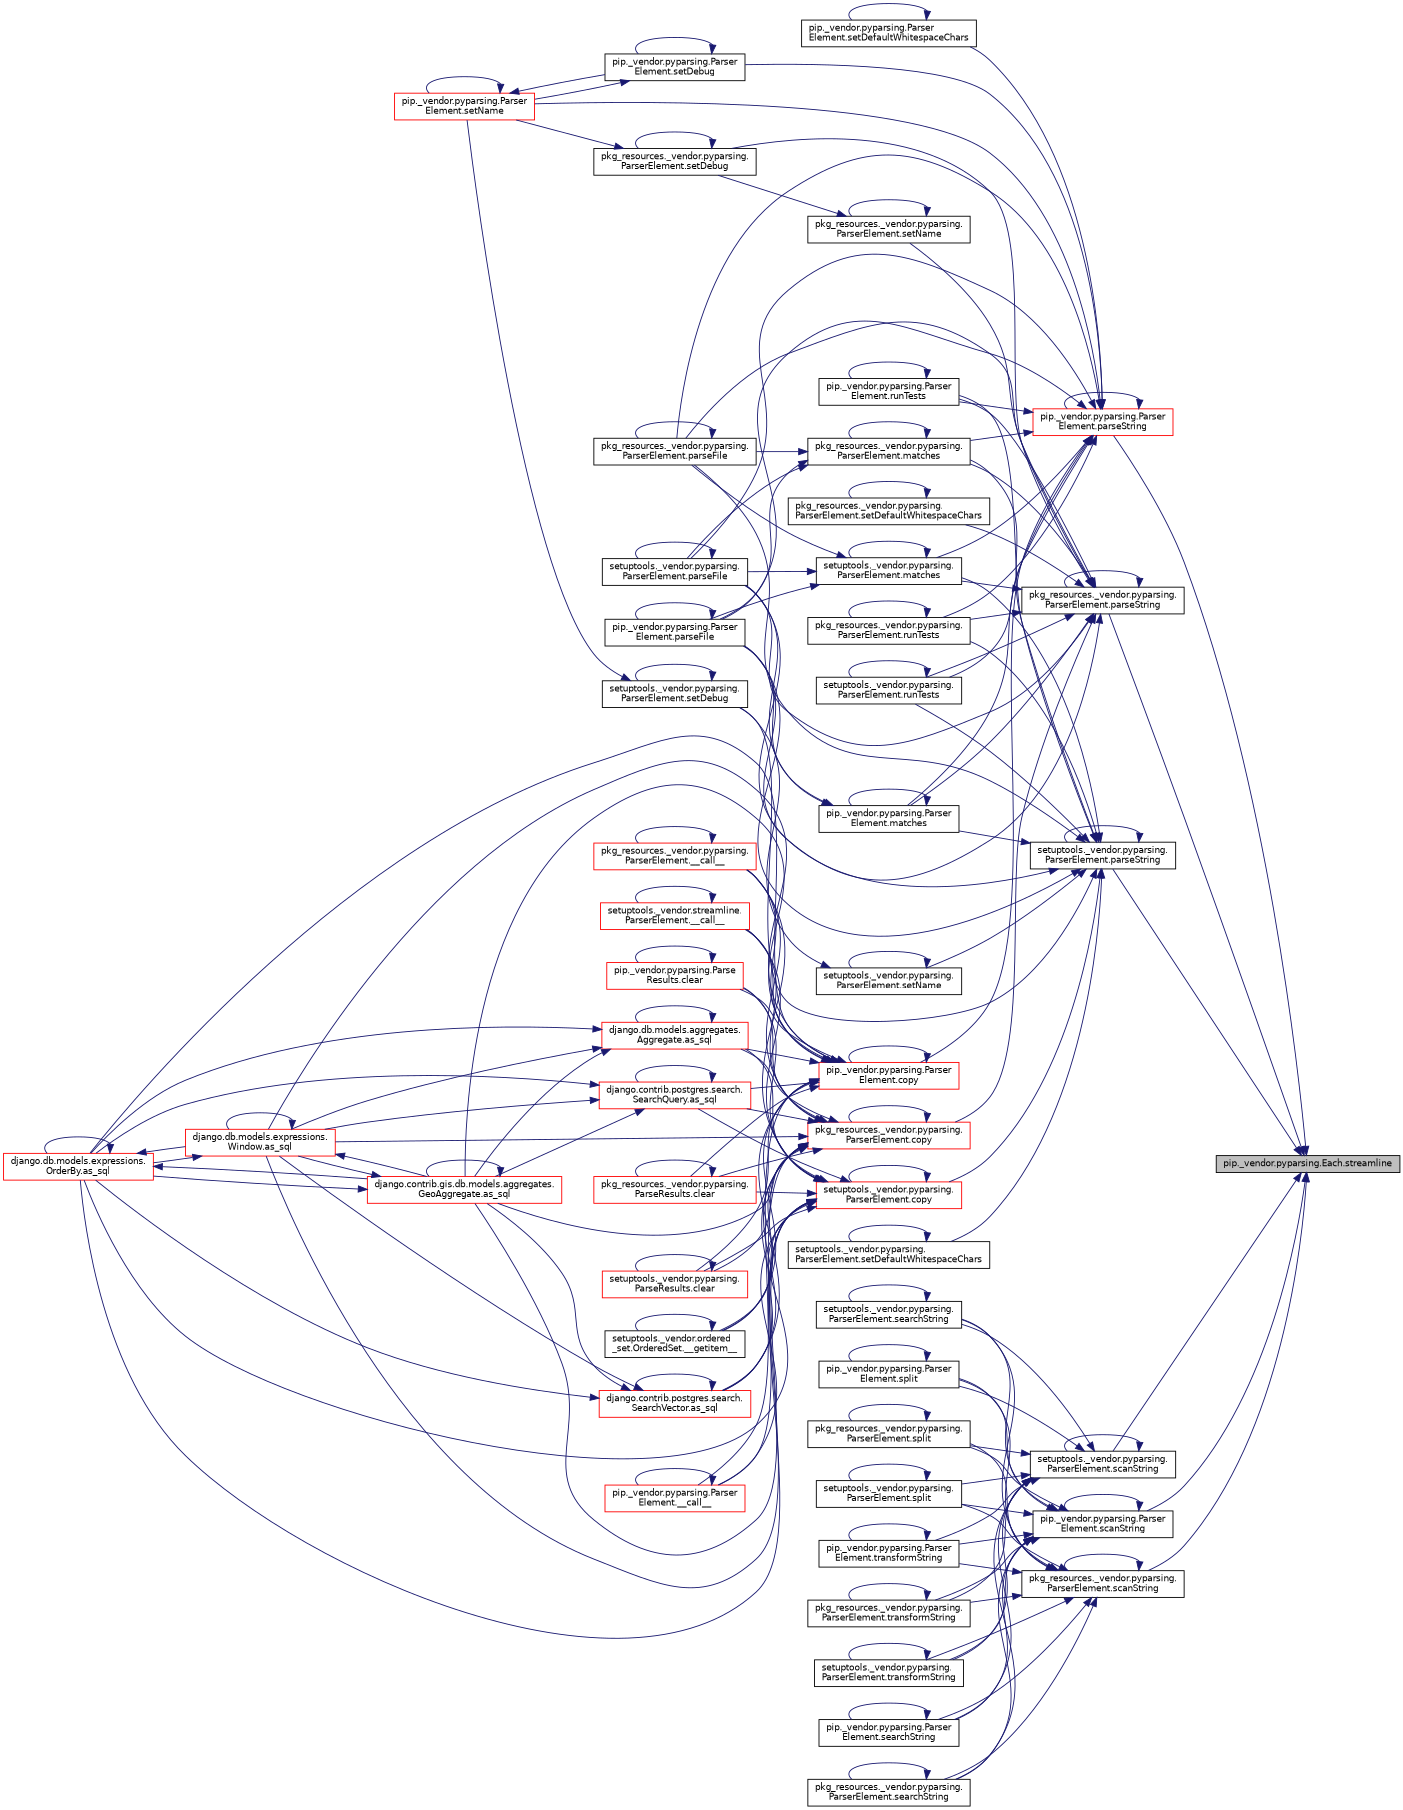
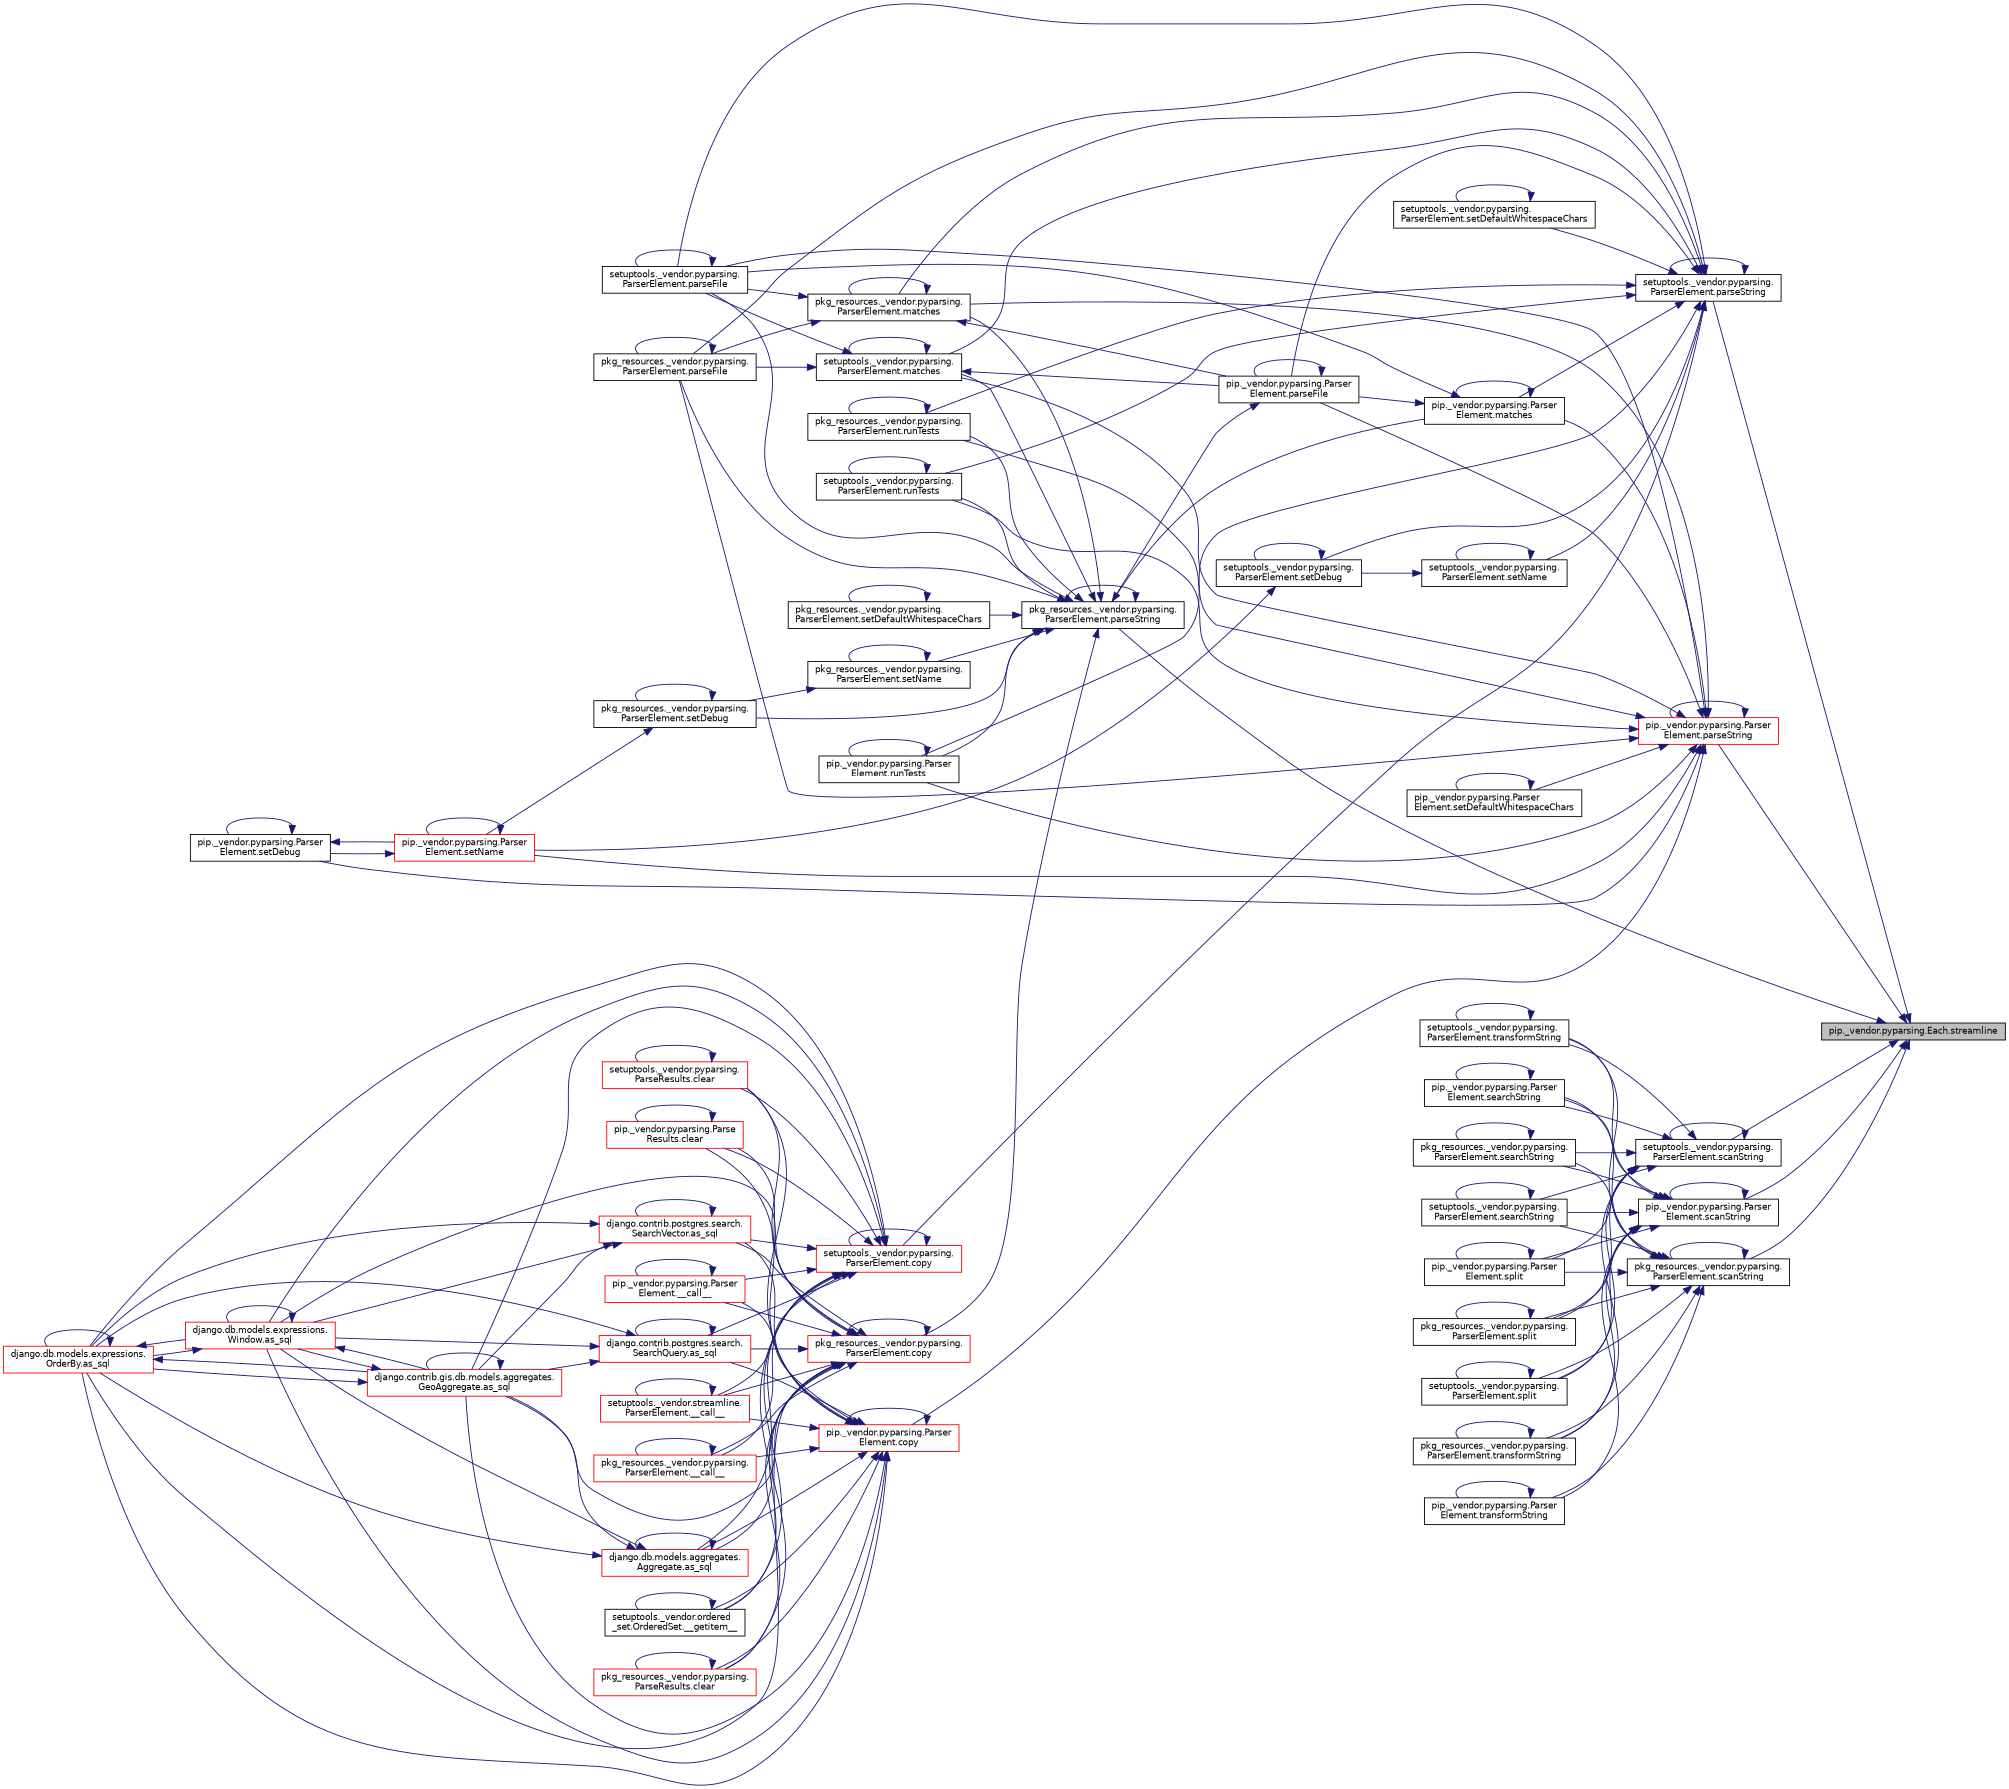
  digraph {
    rankdir=RL
    node [color=black fillcolor=white fontname=Helvetica fontsize=10 shape=record style=filled]
    edge [color=midnightblue dir=back fontname=Helvetica fontsize=10 labelfontname=Helvetica labelfontsize=10 style=solid]
    n1 [fillcolor=grey75 fontcolor=black height=0.2 label="pip._vendor.pyparsing.Each.streamline" width=0.4]
    n2 [color=red height=0.2 label="pip._vendor.pyparsing.Parser\lElement.parseString" width=0.4]
    n3 [height=0.2 label="pkg_resources._vendor.pyparsing.\lParserElement.parseString" width=0.4]
    n4 [height=0.2 label="setuptools._vendor.pyparsing.\lParserElement.parseString" width=0.4]
    n5 [height=0.2 label="pip._vendor.pyparsing.Parser\lElement.scanString" width=0.4]
    n6 [height=0.2 label="pkg_resources._vendor.pyparsing.\lParserElement.scanString" width=0.4]
    n7 [height=0.2 label="setuptools._vendor.pyparsing.\lParserElement.scanString" width=0.4]
    n8 [color=red height=0.2 label="pip._vendor.pyparsing.Parser\lElement.copy" width=0.4]
    n9 [height=0.2 label="pip._vendor.pyparsing.Parser\lElement.matches" width=0.4]
    n10 [height=0.2 label="pip._vendor.pyparsing.Parser\lElement.parseFile" width=0.4]
    n11 [height=0.2 label="pkg_resources._vendor.pyparsing.\lParserElement.parseFile" width=0.4]
    n12 [height=0.2 label="setuptools._vendor.pyparsing.\lParserElement.parseFile" width=0.4]
    n13 [height=0.2 label="pkg_resources._vendor.pyparsing.\lParserElement.matches" width=0.4]
    n14 [height=0.2 label="setuptools._vendor.pyparsing.\lParserElement.matches" width=0.4]
    n15 [height=0.2 label="pkg_resources._vendor.pyparsing.\lParserElement.runTests" width=0.4]
    n16 [height=0.2 label="setuptools._vendor.pyparsing.\lParserElement.runTests" width=0.4]
    n17 [height=0.2 label="pip._vendor.pyparsing.Parser\lElement.runTests" width=0.4]
    n18 [height=0.2 label="pip._vendor.pyparsing.Parser\lElement.setDebug" width=0.4]
    n19 [color=red height=0.2 label="pip._vendor.pyparsing.Parser\lElement.setName" width=0.4]
    n20 [height=0.2 label="pip._vendor.pyparsing.Parser\lElement.setDefaultWhitespaceChars" width=0.4]
    n21 [color=red height=0.2 label="pkg_resources._vendor.pyparsing.\lParserElement.copy" width=0.4]
    n22 [height=0.2 label="pkg_resources._vendor.pyparsing.\lParserElement.setDebug" width=0.4]
    n23 [height=0.2 label="pkg_resources._vendor.pyparsing.\lParserElement.setDefaultWhitespaceChars" width=0.4]
    n24 [height=0.2 label="pkg_resources._vendor.pyparsing.\lParserElement.setName" width=0.4]
    n25 [color=red height=0.2 label="setuptools._vendor.pyparsing.\lParserElement.copy" width=0.4]
    n26 [height=0.2 label="setuptools._vendor.pyparsing.\lParserElement.setDebug" width=0.4]
    n27 [height=0.2 label="setuptools._vendor.pyparsing.\lParserElement.setDefaultWhitespaceChars" width=0.4]
    n28 [height=0.2 label="setuptools._vendor.pyparsing.\lParserElement.setName" width=0.4]
    n29 [height=0.2 label="pip._vendor.pyparsing.Parser\lElement.searchString" width=0.4]
    n30 [height=0.2 label="pkg_resources._vendor.pyparsing.\lParserElement.searchString" width=0.4]
    n31 [height=0.2 label="setuptools._vendor.pyparsing.\lParserElement.searchString" width=0.4]
    n32 [height=0.2 label="pip._vendor.pyparsing.Parser\lElement.split" width=0.4]
    n33 [height=0.2 label="pkg_resources._vendor.pyparsing.\lParserElement.split" width=0.4]
    n34 [height=0.2 label="setuptools._vendor.pyparsing.\lParserElement.split" width=0.4]
    n35 [height=0.2 label="pip._vendor.pyparsing.Parser\lElement.transformString" width=0.4]
    n36 [height=0.2 label="pkg_resources._vendor.pyparsing.\lParserElement.transformString" width=0.4]
    n37 [height=0.2 label="setuptools._vendor.pyparsing.\lParserElement.transformString" width=0.4]
    n38 [color=red height=0.2 label="pip._vendor.pyparsing.Parser\lElement.__call__" width=0.4]
    n39 [color=red height=0.2 label="pkg_resources._vendor.pyparsing.\lParserElement.__call__" width=0.4]
    n40 [color=red height=0.2 label="setuptools._vendor.streamline.\lParserElement.__call__" width=0.4]
    n41 [height=0.2 label="setuptools._vendor.ordered\l_set.OrderedSet.__getitem__" width=0.4]
    n42 [color=red height=0.2 label="django.db.models.aggregates.\lAggregate.as_sql" width=0.4]
    n43 [color=red height=0.2 label="django.contrib.gis.db.models.aggregates.\lGeoAggregate.as_sql" width=0.4]
    n44 [color=red height=0.2 label="django.db.models.expressions.\lWindow.as_sql" width=0.4]
    n45 [color=red height=0.2 label="django.db.models.expressions.\lOrderBy.as_sql" width=0.4]
    n46 [color=red height=0.2 label="django.contrib.postgres.search.\lSearchVector.as_sql" width=0.4]
    n47 [color=red height=0.2 label="django.contrib.postgres.search.\lSearchQuery.as_sql" width=0.4]
    n48 [color=red height=0.2 label="pip._vendor.pyparsing.Parse\lResults.clear" width=0.4]
    n49 [color=red height=0.2 label="pkg_resources._vendor.pyparsing.\lParseResults.clear" width=0.4]
    n50 [color=red height=0.2 label="setuptools._vendor.pyparsing.\lParseResults.clear" width=0.4]
    n1 -> n2
    n1 -> n3
    n1 -> n4
    n1 -> n5
    n1 -> n6
    n1 -> n7
    n2 -> n2
    n2 -> n8
    n2 -> n9
    n2 -> n10
    n2 -> n11
    n2 -> n12
    n2 -> n13
    n2 -> n14
    n2 -> n15
    n2 -> n16
    n2 -> n17
    n2 -> n18
    n2 -> n19
    n2 -> n20
    n3 -> n3
    n3 -> n9
-   n3 -> n10
+   n10 -> n3
    n3 -> n11
    n3 -> n12
    n3 -> n13
    n3 -> n14
    n3 -> n15
    n3 -> n16
    n3 -> n17
    n3 -> n21
    n3 -> n22
    n3 -> n23
    n3 -> n24
    n4 -> n4
    n4 -> n9
    n4 -> n10
    n4 -> n11
    n4 -> n12
    n4 -> n13
    n4 -> n14
    n4 -> n15
    n4 -> n16
    n4 -> n17
    n4 -> n25
    n4 -> n26
    n4 -> n27
    n4 -> n28
    n5 -> n5
    n5 -> n29
    n5 -> n30
    n5 -> n31
    n5 -> n32
    n5 -> n33
    n5 -> n34
    n5 -> n35
    n5 -> n36
    n5 -> n37
    n6 -> n6
    n6 -> n29
    n6 -> n30
    n6 -> n31
    n6 -> n32
    n6 -> n33
    n6 -> n34
    n6 -> n35
    n6 -> n36
    n6 -> n37
    n7 -> n7
    n7 -> n29
    n7 -> n30
    n7 -> n31
    n7 -> n32
    n7 -> n33
    n7 -> n34
-   n7 -> n35
    n7 -> n36
    n7 -> n37
    n8 -> n8
    n8 -> n38
    n8 -> n39
    n8 -> n40
    n8 -> n41
    n8 -> n42
    n8 -> n43
    n8 -> n44
    n8 -> n45
    n8 -> n46
    n8 -> n47
    n8 -> n48
    n8 -> n49
    n8 -> n50
    n9 -> n9
    n9 -> n10
    n9 -> n12
    n10 -> n10
    n11 -> n11
    n12 -> n12
    n13 -> n10
    n13 -> n11
    n13 -> n12
    n13 -> n13
    n14 -> n10
    n14 -> n11
    n14 -> n12
    n14 -> n14
    n15 -> n15
    n16 -> n16
    n17 -> n17
    n18 -> n18
    n18 -> n19
    n19 -> n18
    n19 -> n19
    n20 -> n20
    n21 -> n21
    n21 -> n38
    n21 -> n39
    n21 -> n40
    n21 -> n41
    n21 -> n42
    n21 -> n43
    n21 -> n44
    n21 -> n45
    n21 -> n46
    n21 -> n47
    n21 -> n48
    n21 -> n49
    n21 -> n50
    n22 -> n19
    n22 -> n22
    n23 -> n23
    n24 -> n22
    n24 -> n24
    n25 -> n25
    n25 -> n38
    n25 -> n39
    n25 -> n40
    n25 -> n41
    n25 -> n42
    n25 -> n43
    n25 -> n44
    n25 -> n45
    n25 -> n46
    n25 -> n47
    n25 -> n48
    n25 -> n49
    n25 -> n50
    n26 -> n19
    n26 -> n26
    n27 -> n27
    n28 -> n26
    n28 -> n28
    n29 -> n29
    n30 -> n30
    n31 -> n31
    n32 -> n32
    n33 -> n33
    n34 -> n34
    n35 -> n35
    n36 -> n36
    n37 -> n37
    n38 -> n38
    n39 -> n39
    n40 -> n40
    n41 -> n41
    n42 -> n42
    n42 -> n43
    n42 -> n44
    n42 -> n45
    n43 -> n43
    n43 -> n44
    n43 -> n45
    n44 -> n43
    n44 -> n44
    n44 -> n45
    n45 -> n43
    n45 -> n44
    n45 -> n45
    n46 -> n43
    n46 -> n44
    n46 -> n45
    n46 -> n46
    n47 -> n43
    n47 -> n44
    n47 -> n45
    n47 -> n47
    n48 -> n48
    n49 -> n49
    n50 -> n50
  }
